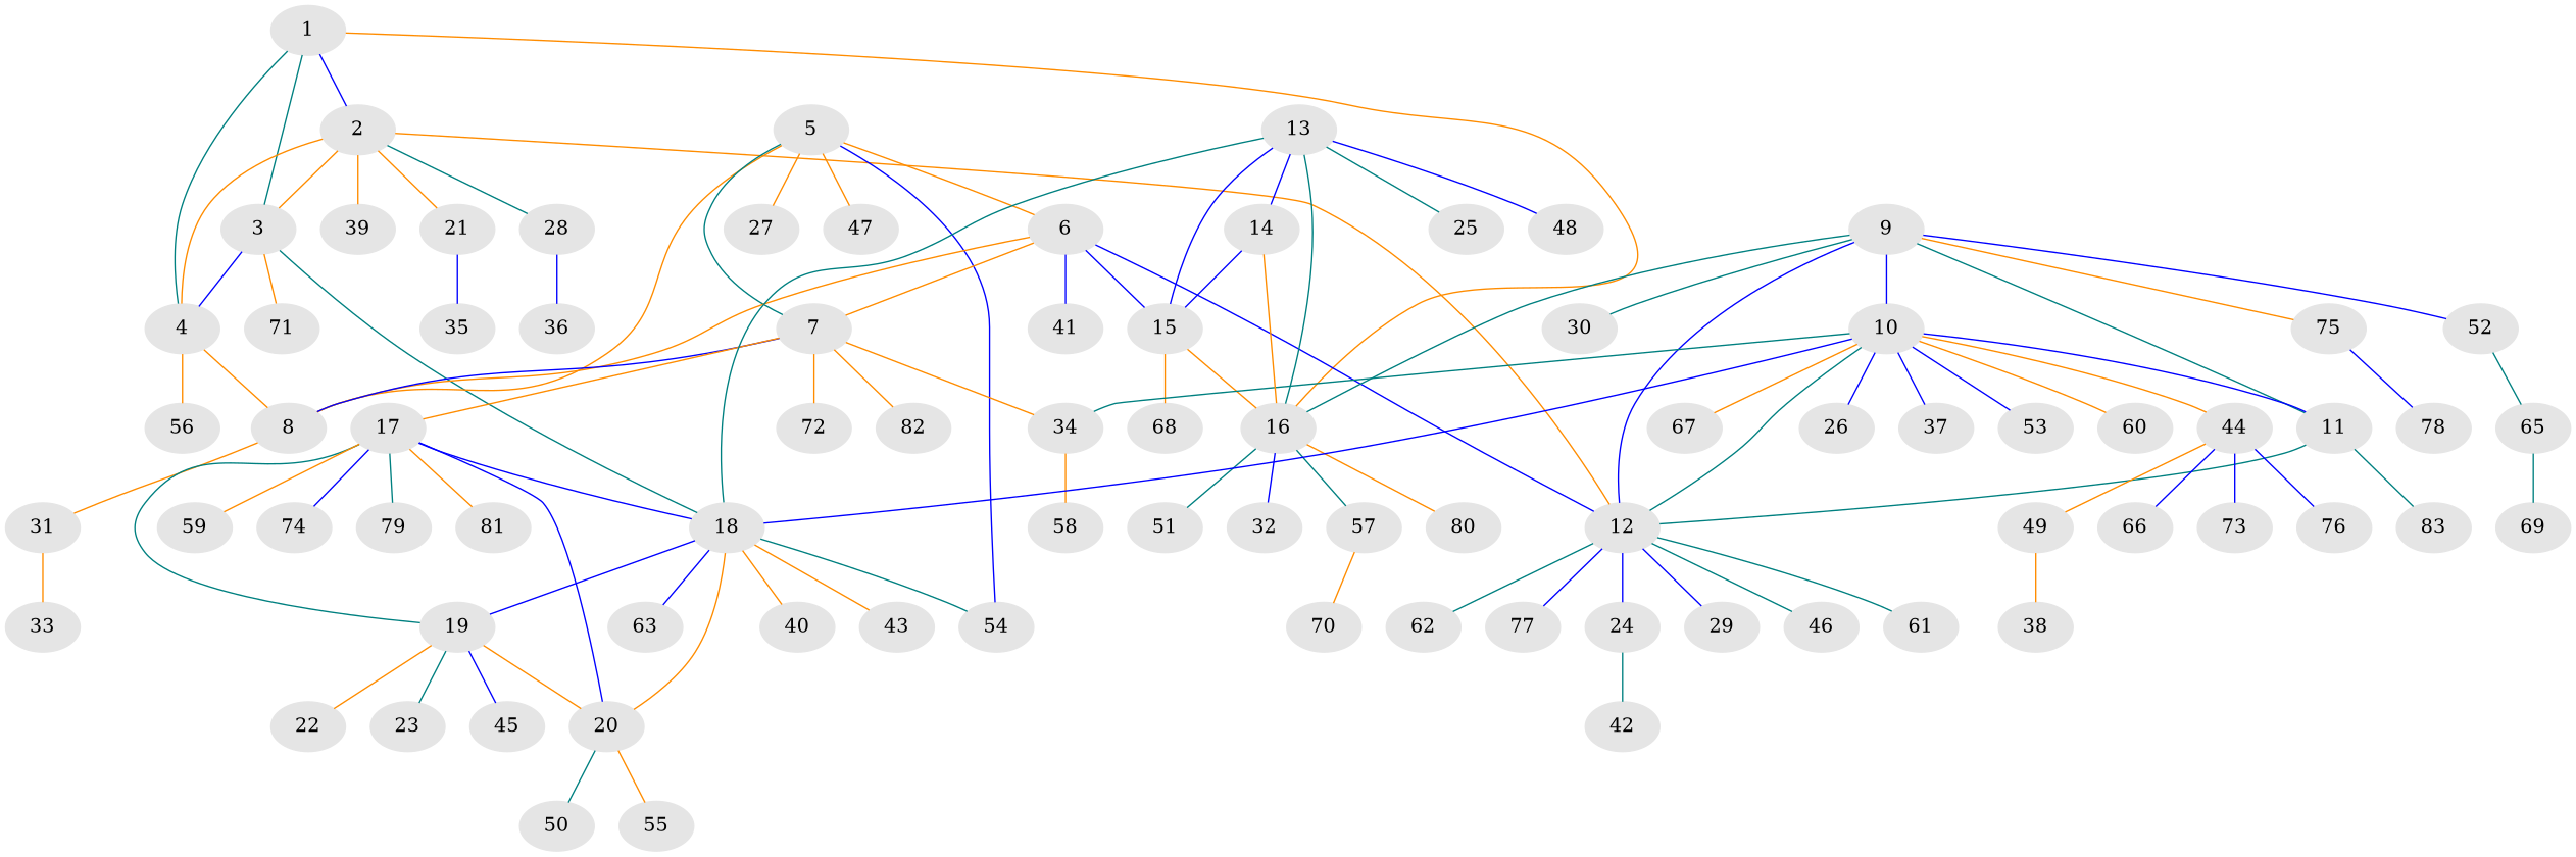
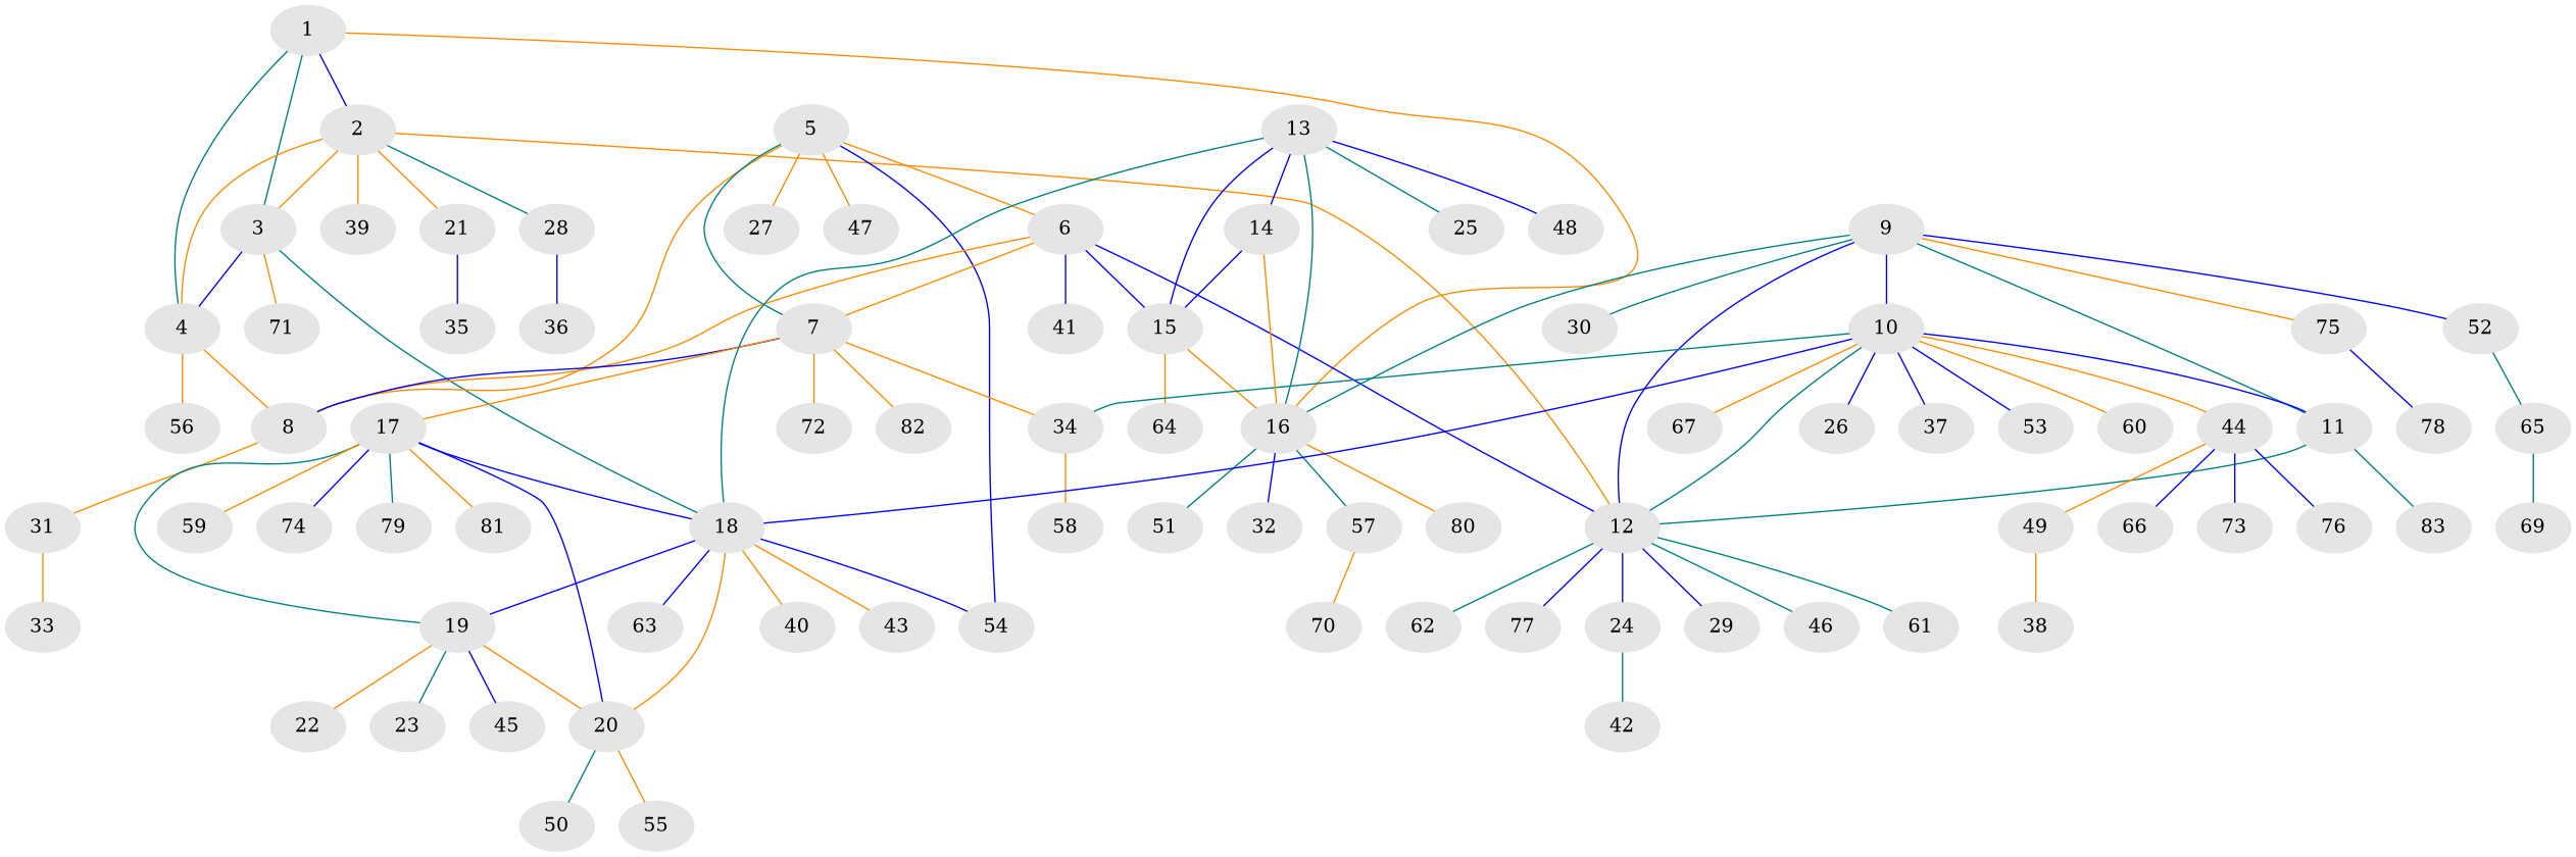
  graph {
    node [color=gray90 style=filled]
    edge [color=darkorange]
    1
    2
    3
    4
    16
    12
    21
    28
    39
    18
    71
    8
    56
    32
    51
    57
    80
    24
    29
    46
    61
    62
    77
    35
    36
    54
    19
    20
    40
    43
    63
    31
    5
    6
    7
    27
    47
    15
    41
    17
    34
    72
    82
-   68
+   68 [label=64]
    59
    74
    79
    81
    58
    33
    9
    10
    11
    30
    52
    75
    26
    37
    44
    53
    60
    67
    83
    65
    78
    49
    66
    73
    76
    42
    13
    14
    25
    48
    70
    22
    23
    45
    50
    55
    38
    69
    1 -- 2 [color=blue]
    1 -- 3 [color=teal]
    1 -- 4 [color=teal]
    1 -- 16
    2 -- 3
    2 -- 4
    2 -- 12
    2 -- 21
    2 -- 28 [color=teal]
    2 -- 39
    3 -- 4 [color=blue]
    3 -- 18 [color=teal]
    3 -- 71
    4 -- 8
    4 -- 56
    16 -- 32 [color=blue]
    16 -- 51 [color=teal]
    16 -- 57 [color=teal]
    16 -- 80
    12 -- 24 [color=blue]
    12 -- 29 [color=blue]
    12 -- 46 [color=teal]
    12 -- 61 [color=teal]
    12 -- 62 [color=teal]
    12 -- 77 [color=blue]
    21 -- 35 [color=blue]
    28 -- 36 [color=blue]
-   18 -- 54 [color=teal]
+   18 -- 54 [color=blue]
    18 -- 19 [color=blue]
    18 -- 20
    18 -- 40
    18 -- 43
    18 -- 63 [color=blue]
    8 -- 31
    57 -- 70
    24 -- 42 [color=teal]
    19 -- 20
    19 -- 22
    19 -- 23 [color=teal]
    19 -- 45 [color=blue]
    20 -- 50 [color=teal]
    20 -- 55
    31 -- 33
    5 -- 8
    5 -- 54 [color=blue]
    5 -- 6
    5 -- 7 [color=teal]
    5 -- 27
    5 -- 47
    6 -- 12 [color=blue]
    6 -- 8
    6 -- 7
    6 -- 15 [color=blue]
    6 -- 41 [color=blue]
    7 -- 8 [color=blue]
    7 -- 17
    7 -- 34
    7 -- 72
    7 -- 82
    15 -- 16
    15 -- 68
    17 -- 18 [color=blue]
    17 -- 19 [color=teal]
    17 -- 20 [color=blue]
    17 -- 59
    17 -- 74 [color=blue]
    17 -- 79 [color=teal]
    17 -- 81
    34 -- 58
    9 -- 16 [color=teal]
    9 -- 12 [color=blue]
    9 -- 10 [color=blue]
    9 -- 11 [color=teal]
    9 -- 30 [color=teal]
    9 -- 52 [color=blue]
    9 -- 75
    10 -- 12 [color=teal]
    10 -- 18 [color=blue]
    10 -- 34 [color=teal]
    10 -- 11 [color=blue]
    10 -- 26 [color=blue]
    10 -- 37 [color=blue]
    10 -- 44
    10 -- 53 [color=blue]
    10 -- 60
    10 -- 67
    11 -- 12 [color=teal]
    11 -- 83 [color=teal]
    52 -- 65 [color=teal]
    75 -- 78 [color=blue]
    44 -- 49
    44 -- 66 [color=blue]
    44 -- 73 [color=blue]
    44 -- 76 [color=blue]
    65 -- 69 [color=teal]
    49 -- 38
    13 -- 16 [color=teal]
    13 -- 18 [color=teal]
    13 -- 15 [color=blue]
    13 -- 14 [color=blue]
    13 -- 25 [color=teal]
    13 -- 48 [color=blue]
    14 -- 16
    14 -- 15 [color=blue]
  }
